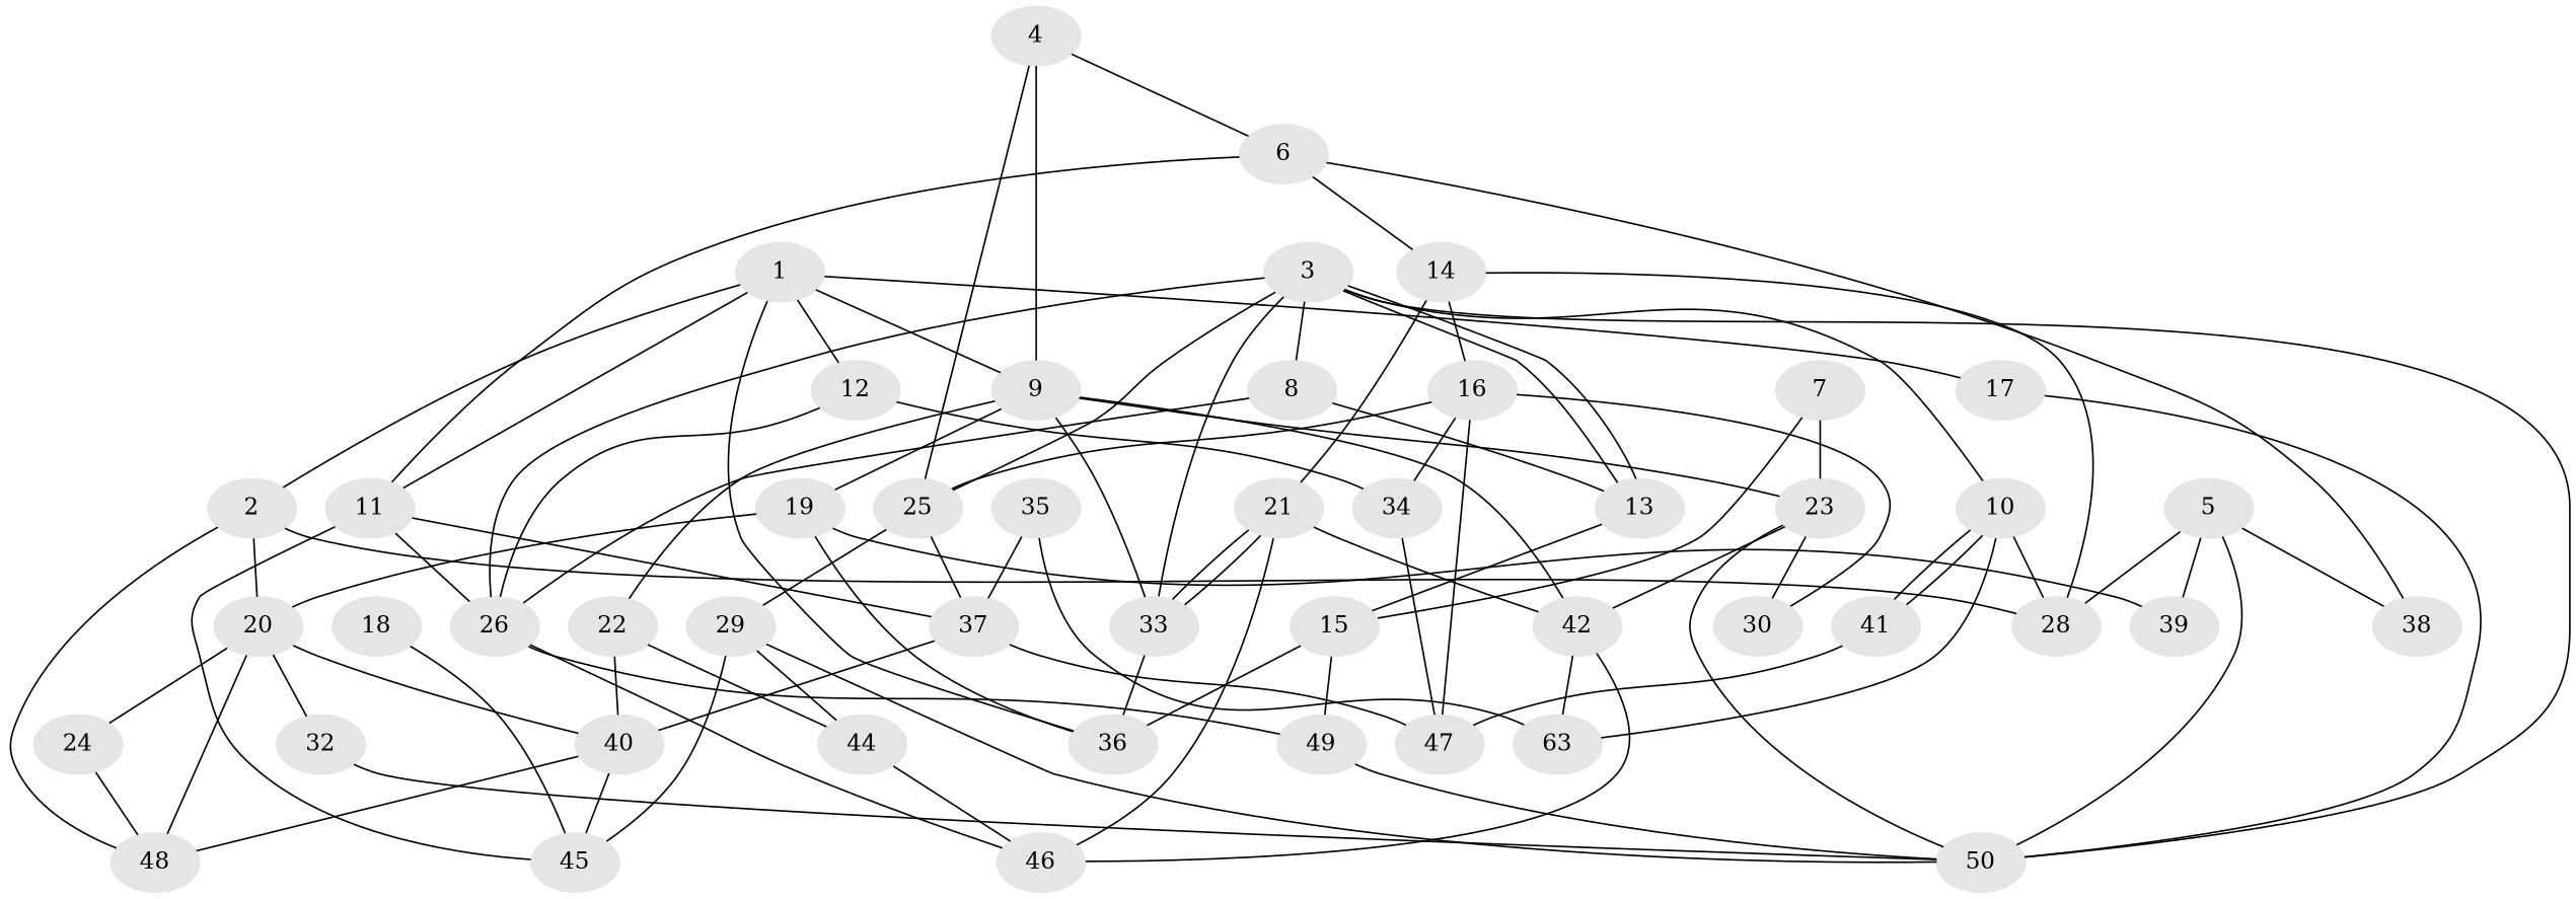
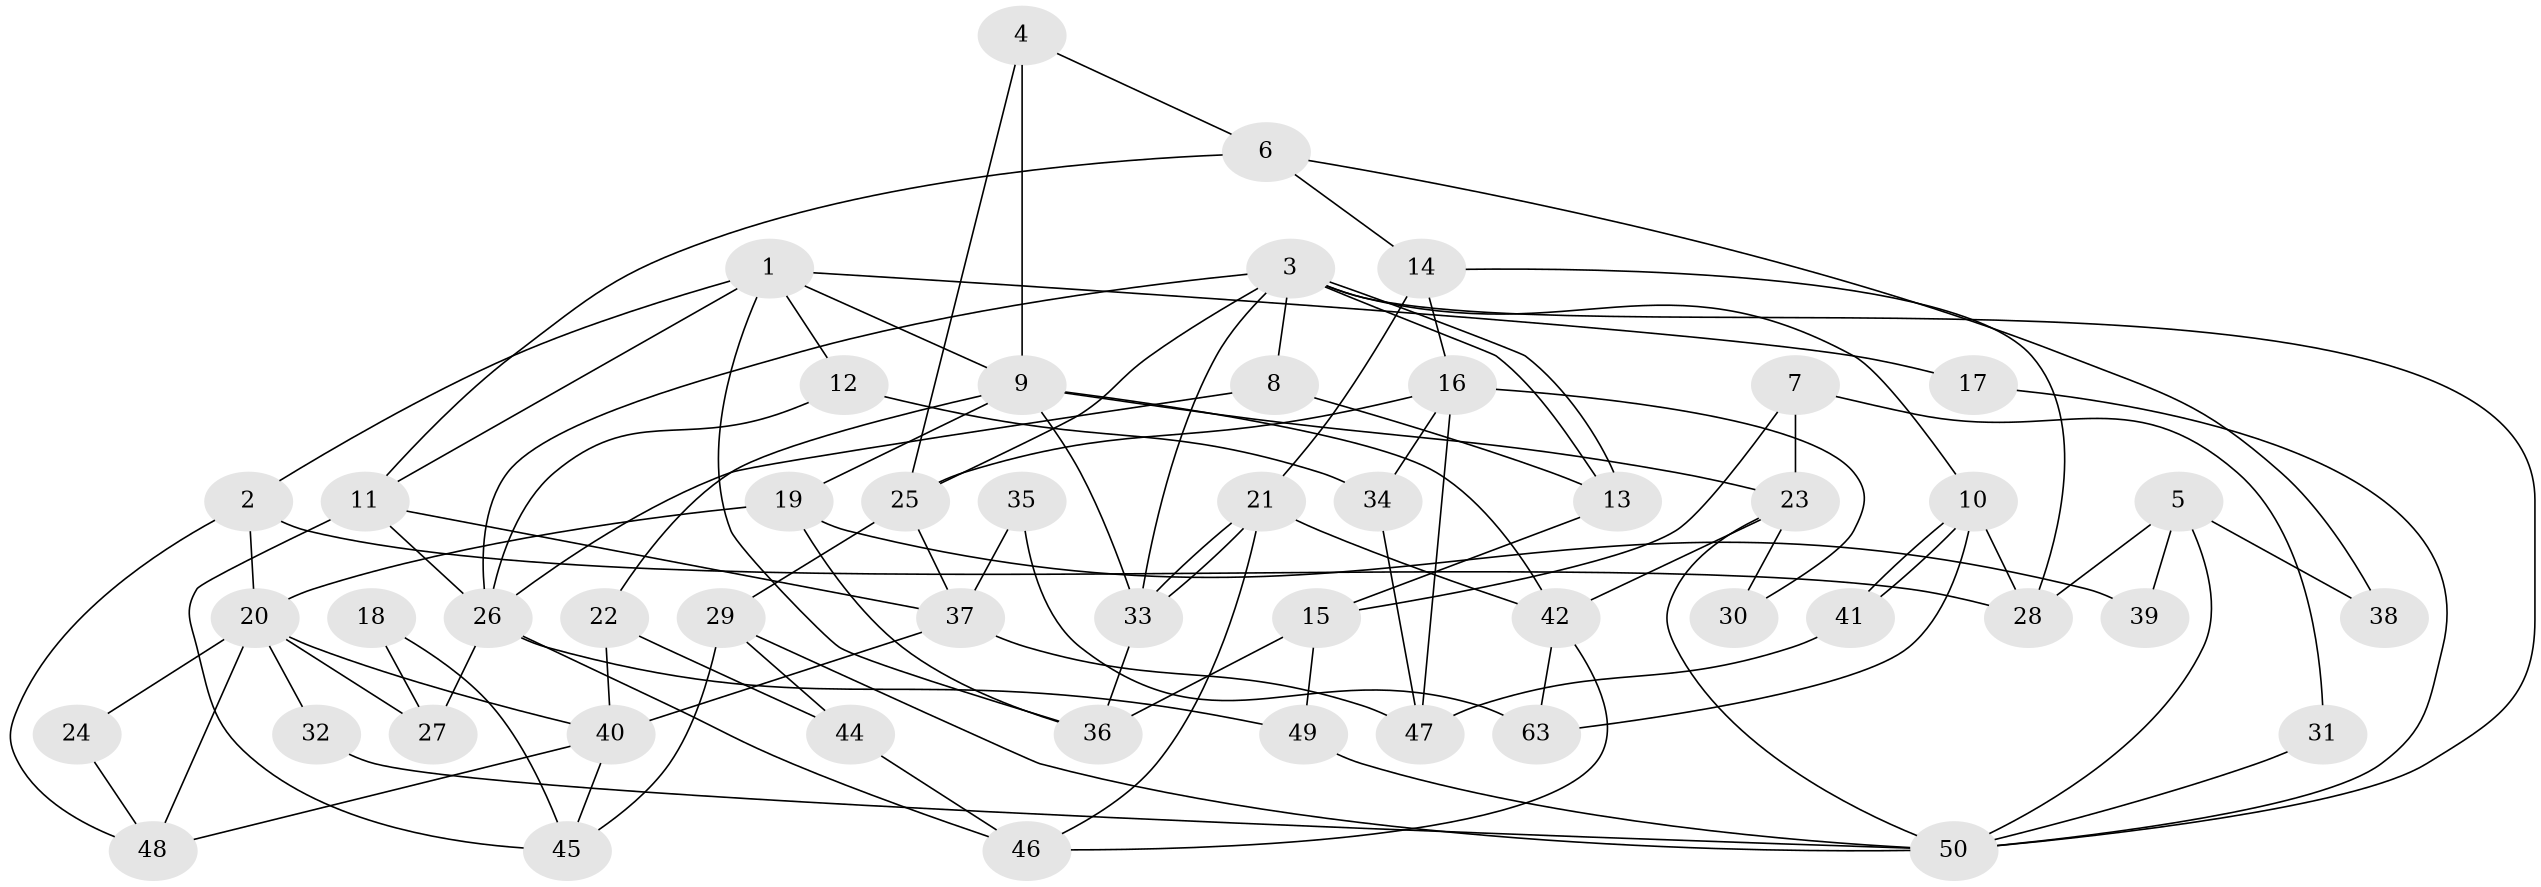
  graph {
    node [color=gray90 style=filled]
    1
    2
    9
    11
    12
    17
    36
    20
    28
    48
    33
    23
    19
    22
    42
    26
    37
    45
    34
    50
+   27
    24
    32
    40
    3
    8
    10
    13
    25
    41
    n31 [label=63]
    15
    29
    46
    49
    4
    6
    38
    14
    5
    39
    16
    21
    7
+   31
    30
    44
    47
    18
    35
    1 -- 2
    1 -- 9
    1 -- 11
    1 -- 12
    1 -- 17
    1 -- 36
    2 -- 20
    2 -- 28
    2 -- 48
    9 -- 33
    9 -- 23
    9 -- 19
    9 -- 22
    9 -- 42
    11 -- 26
    11 -- 37
    11 -- 45
    12 -- 26
    12 -- 34
    17 -- 50
    20 -- 48
+   20 -- 27
    20 -- 24
    20 -- 32
    20 -- 40
    33 -- 36
    23 -- 42
    23 -- 50
    23 -- 30
    19 -- 36
    19 -- 20
    19 -- 39
    22 -- 40
    22 -- 44
    42 -- n31
    42 -- 46
+   26 -- 27
    26 -- 46
    26 -- 49
    37 -- 40
    37 -- 47
    34 -- 47
    24 -- 48
    32 -- 50
    40 -- 48
    40 -- 45
    3 -- 33
    3 -- 26
    3 -- 50
    3 -- 8
    3 -- 10
    3 -- 13
    3 -- 13
    3 -- 25
    8 -- 26
    8 -- 13
    10 -- 28
    10 -- 41
    10 -- 41
    10 -- n31
    13 -- 15
    25 -- 37
    25 -- 29
    41 -- 47
    15 -- 36
    15 -- 49
    29 -- 45
    29 -- 50
    29 -- 44
    49 -- 50
    4 -- 9
    4 -- 25
    4 -- 6
    6 -- 11
    6 -- 38
    6 -- 14
    14 -- 28
    14 -- 16
    14 -- 21
    5 -- 28
    5 -- 50
    5 -- 38
    5 -- 39
    16 -- 34
    16 -- 25
    16 -- 30
    16 -- 47
    21 -- 33
    21 -- 33
    21 -- 42
    21 -- 46
    7 -- 23
    7 -- 15
+   7 -- 31
+   31 -- 50
    44 -- 46
    18 -- 45
+   18 -- 27
    35 -- 37
    35 -- n31
  }
